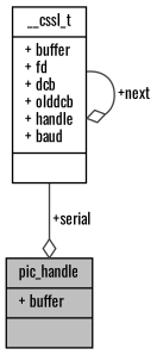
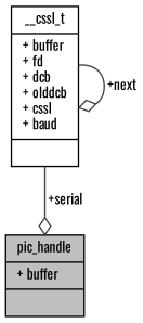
  digraph {
    fontname=Oswald
    node [color=black fontname=Oswald fontsize=10 shape=record style=filled]
    edge [arrowhead=odiamond color=grey25 fontname=Oswald fontsize=10 labelfontname=Helvetica labelfontsize=10 style=solid]
    n1 [fillcolor=grey75 fontcolor=black height=0.2 label="{pic_handle\n|+ buffer\l|}" width=0.4]
-   n2 [fillcolor=white height=0.2 label="{__cssl_t\n|+ buffer\l+ fd\l+ dcb\l+ olddcb\l+ handle\l+ baud\l|}" width=0.4]
+   n2 [fillcolor=white height=0.2 label="{__cssl_t\n|+ buffer\l+ fd\l+ dcb\l+ olddcb\l+ cssl\l+ baud\l|}" width=0.4]
    n2 -> n1 [label=" +serial"]
    n2 -> n2 [label=" +next"]
  }
